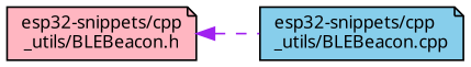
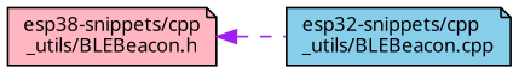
  digraph {
    rankdir=LR
    fontname="Noto Sans"
    node [color=black fontname="Noto Sans" fontsize=10 shape=note style=filled]
-   n1 [fillcolor=lightpink fontcolor=black height=0.2 label="esp32-snippets/cpp\l_utils/BLEBeacon.h" width=0.4]
+   n1 [fillcolor=lightpink fontcolor=black height=0.2 label="esp38-snippets/cpp\l_utils/BLEBeacon.h" width=0.4]
    n2 [fillcolor=skyblue height=0.2 label="esp32-snippets/cpp\l_utils/BLEBeacon.cpp" width=0.4]
    n1 -> n2 [color=purple dir=back fontname="Noto Sans" fontsize=10 labelfontname=Helvetica labelfontsize=10 style=dashed]
  }
